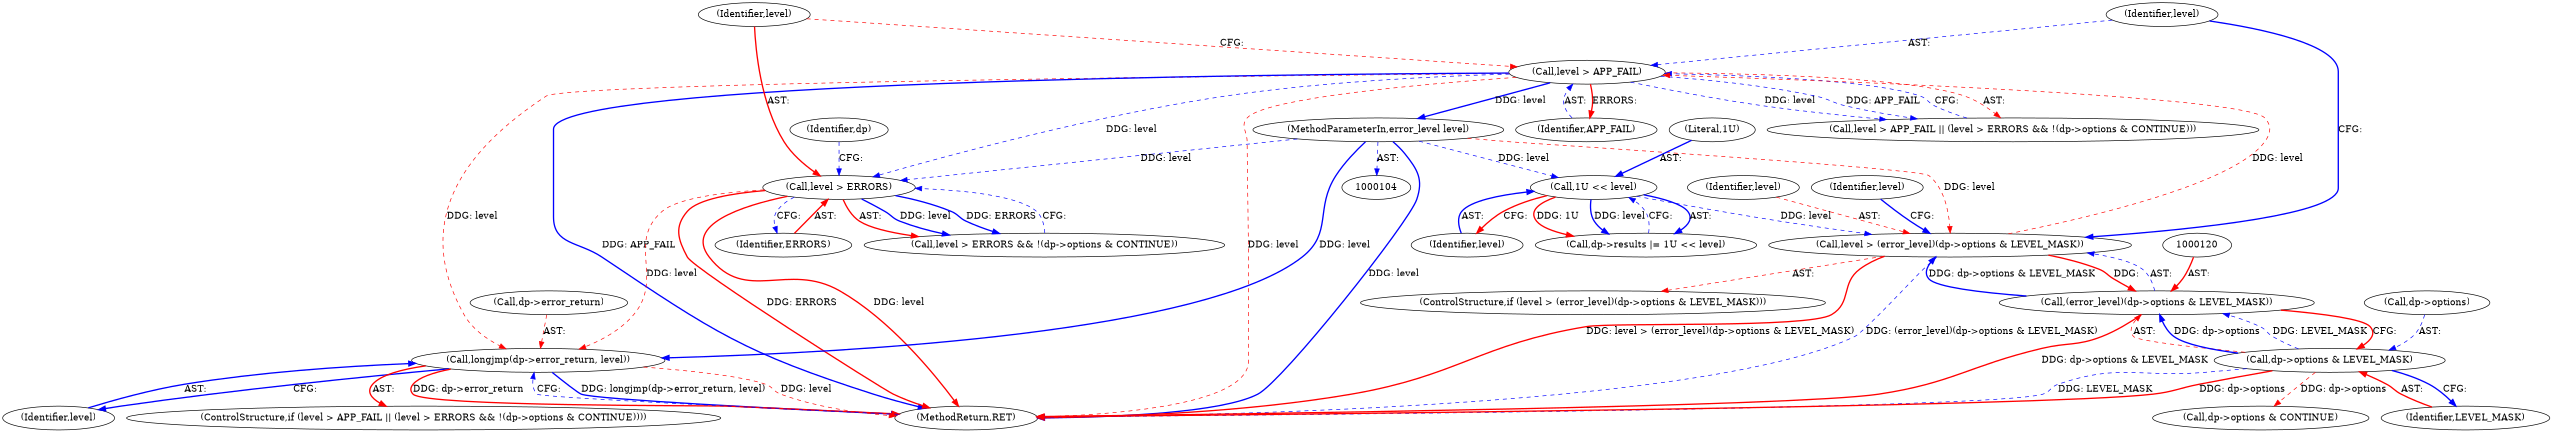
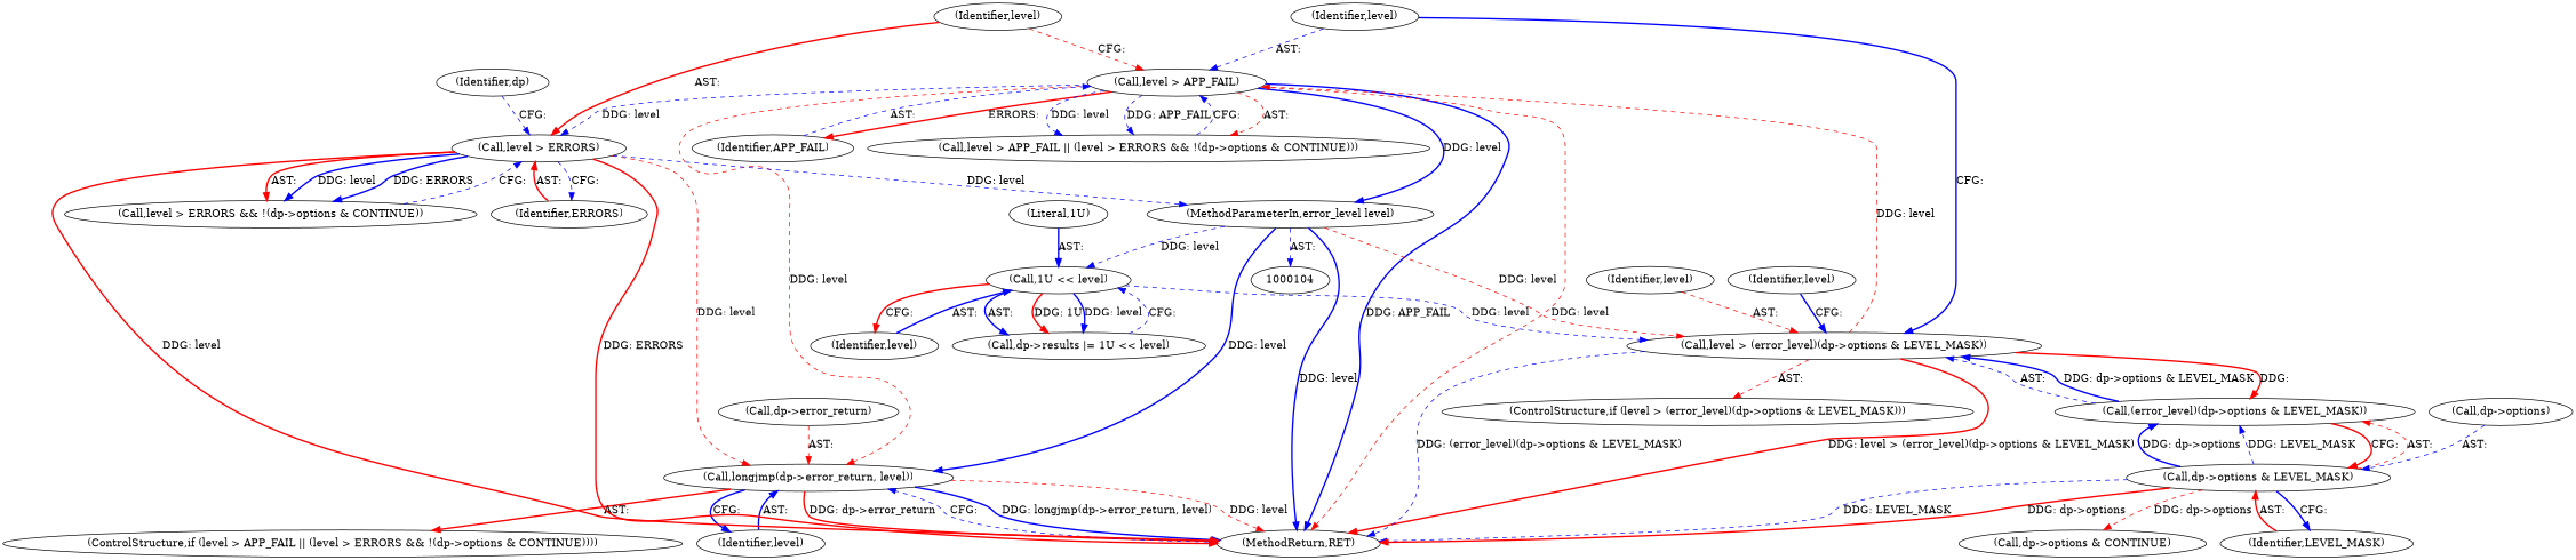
  digraph {
    edge [color=blue style=bold]
    n1 [label="(Call,longjmp(dp->error_return, level))"]
    n2 [label="(Identifier,level)"]
    n3 [label="(ControlStructure,if (level > APP_FAIL || (level > ERRORS && !(dp->options & CONTINUE))))"]
    n4 [label="(MethodReturn,RET)"]
    n5 [label="(Call,level > APP_FAIL)"]
    n6 [label="(Call,level > ERRORS)"]
    n7 [label="(Identifier,APP_FAIL)"]
    n8 [label="(Call,level > APP_FAIL || (level > ERRORS && !(dp->options & CONTINUE)))"]
    n9 [label="(MethodParameterIn,error_level level)"]
    n10 [label="(Identifier,ERRORS)"]
    n11 [label="(Call,level > ERRORS && !(dp->options & CONTINUE))"]
    n12 [label="(Call,level > (error_level)(dp->options & LEVEL_MASK))"]
    n13 [label="(Call,(error_level)(dp->options & LEVEL_MASK))"]
    n14 [label="(ControlStructure,if (level > (error_level)(dp->options & LEVEL_MASK)))"]
    n15 [label="(Call,dp->options & LEVEL_MASK)"]
    n16 [label="(Call,1U << level)"]
    n17 [label="(Identifier,level)"]
    n18 [label="(Call,dp->results |= 1U << level)"]
    1000104
    n20 [label="(Identifier,LEVEL_MASK)"]
    n21 [label="(Call,dp->options & CONTINUE)"]
    n22 [label="(Identifier,level)"]
    n23 [label="(Identifier,dp)"]
    n24 [label="(Call,dp->options)"]
    n25 [label="(Identifier,level)"]
    n26 [label="(Literal,1U)"]
    n27 [label="(Call,dp->error_return)"]
    n28 [label="(Identifier,level)"]
    n29 [label="(Identifier,level)"]
-   1000120
    n1 -> n2 [label="CFG: "]
    n1 -> n3 [color=red label="AST: "]
    n1 -> n4 [label="DDG: longjmp(dp->error_return, level)"]
    n1 -> n4 [color=red label="DDG: level" style=dashed]
    n1 -> n4 [color=red label="DDG: dp->error_return"]
    n2 -> n1 [label="AST: "]
    n4 -> n1 [label="CFG: " style=dashed]
    n5 -> n1 [color=red label="DDG: level" style=dashed]
    n5 -> n4 [label="DDG: APP_FAIL"]
    n5 -> n4 [color=red label="DDG: level" style=dashed]
    n5 -> n6 [label="DDG: level" style=dashed]
    n5 -> n7 [color=red label="ERRORS: "]
    n5 -> n8 [color=red label="AST: " style=dashed]
    n5 -> n8 [label="DDG: level" style=dashed]
    n5 -> n8 [label="DDG: APP_FAIL" style=dashed]
    n5 -> n9 [label="DDG: level"]
    n6 -> n1 [color=red label="DDG: level" style=dashed]
    n6 -> n4 [color=red label="DDG: ERRORS"]
    n6 -> n4 [color=red label="DDG: level"]
    n6 -> n10 [label="CFG: " style=dashed]
    n6 -> n11 [color=red label="AST: "]
    n6 -> n11 [label="DDG: level"]
    n6 -> n11 [label="DDG: ERRORS"]
    n7 -> n5 [label="AST: " style=dashed]
    n8 -> n5 [label="CFG: " style=dashed]
    n9 -> n1 [label="DDG: level"]
    n9 -> n4 [label="DDG: level"]
-   n9 -> n6 [label="DDG: level" style=dashed]
+   n6 -> n9 [label="DDG: level" style=dashed]
    n9 -> n12 [color=red label="DDG: level" style=dashed]
    n9 -> n16 [label="DDG: level" style=dashed]
    n9 -> 1000104 [label="AST: " style=dashed]
    n10 -> n6 [color=red label="AST: "]
    n11 -> n6 [label="CFG: " style=dashed]
    n12 -> n4 [color=red label="DDG: level > (error_level)(dp->options & LEVEL_MASK)"]
    n12 -> n4 [label="DDG: (error_level)(dp->options & LEVEL_MASK)" style=dashed]
    n12 -> n5 [color=red label="DDG: level" style=dashed]
    n12 -> n13 [color=red label="DDG: "]
    n12 -> n14 [color=red label="AST: " style=dashed]
-   n13 -> n4 [color=red label="DDG: dp->options & LEVEL_MASK"]
    n13 -> n12 [label="AST: " style=dashed]
    n13 -> n12 [label="DDG: dp->options & LEVEL_MASK"]
    n13 -> n15 [color=red label="CFG: "]
    n15 -> n4 [label="DDG: LEVEL_MASK" style=dashed]
    n15 -> n4 [color=red label="DDG: dp->options"]
    n15 -> n13 [color=red label="AST: " style=dashed]
    n15 -> n13 [label="DDG: dp->options"]
    n15 -> n13 [label="DDG: LEVEL_MASK" style=dashed]
    n15 -> n20 [label="CFG: "]
    n15 -> n21 [color=red label="DDG: dp->options" style=dashed]
    n16 -> n12 [label="DDG: level" style=dashed]
    n16 -> n17 [color=red label="CFG: "]
    n16 -> n18 [label="AST: "]
    n16 -> n18 [color=red label="DDG: 1U"]
    n16 -> n18 [label="DDG: level"]
    n17 -> n16 [label="AST: "]
    n18 -> n16 [label="CFG: " style=dashed]
    n20 -> n15 [color=red label="AST: "]
    n22 -> n12 [color=red label="AST: " style=dashed]
    n23 -> n6 [label="CFG: " style=dashed]
    n24 -> n15 [label="AST: " style=dashed]
    n25 -> n5 [color=red label="CFG: " style=dashed]
    n25 -> n6 [color=red label="AST: "]
    n26 -> n16 [label="AST: "]
    n27 -> n1 [color=red label="AST: " style=dashed]
    n28 -> n12 [label="CFG: "]
    n29 -> n5 [label="AST: " style=dashed]
    n29 -> n12 [label="CFG: "]
-   1000120 -> n13 [color=red label="AST: "]
  }
